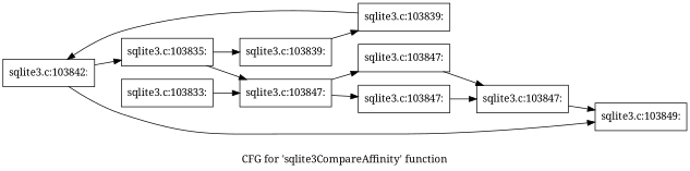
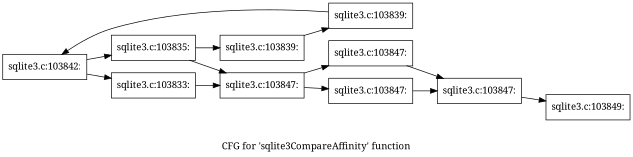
  digraph {
    fontname="Noto Serif"
    label="CFG for 'sqlite3CompareAffinity' function"
    rankdir=LR
    node [fontname="Noto Serif" shape=record]
    edge [fontname="Noto Serif"]
    n1 [label="{sqlite3.c:103833:}"]
    n2 [label="{sqlite3.c:103847:}"]
    n3 [label="{sqlite3.c:103835:}"]
    n4 [label="{sqlite3.c:103839:}"]
    n5 [label="{sqlite3.c:103847:}"]
    n6 [label="{sqlite3.c:103847:}"]
    n7 [label="{sqlite3.c:103839:}"]
    n8 [label="{sqlite3.c:103847:}"]
    n9 [label="{sqlite3.c:103842:}"]
    n10 [label="{sqlite3.c:103849:}"]
    n1 -> n2
    n2 -> n5
    n2 -> n6
    n3 -> n2
    n3 -> n4
    n4 -> n7
    n5 -> n8
    n6 -> n8
    n7 -> n9
    n8 -> n10
    n9 -> n3
-   n9 -> n10
+   n9 -> n1
  }
